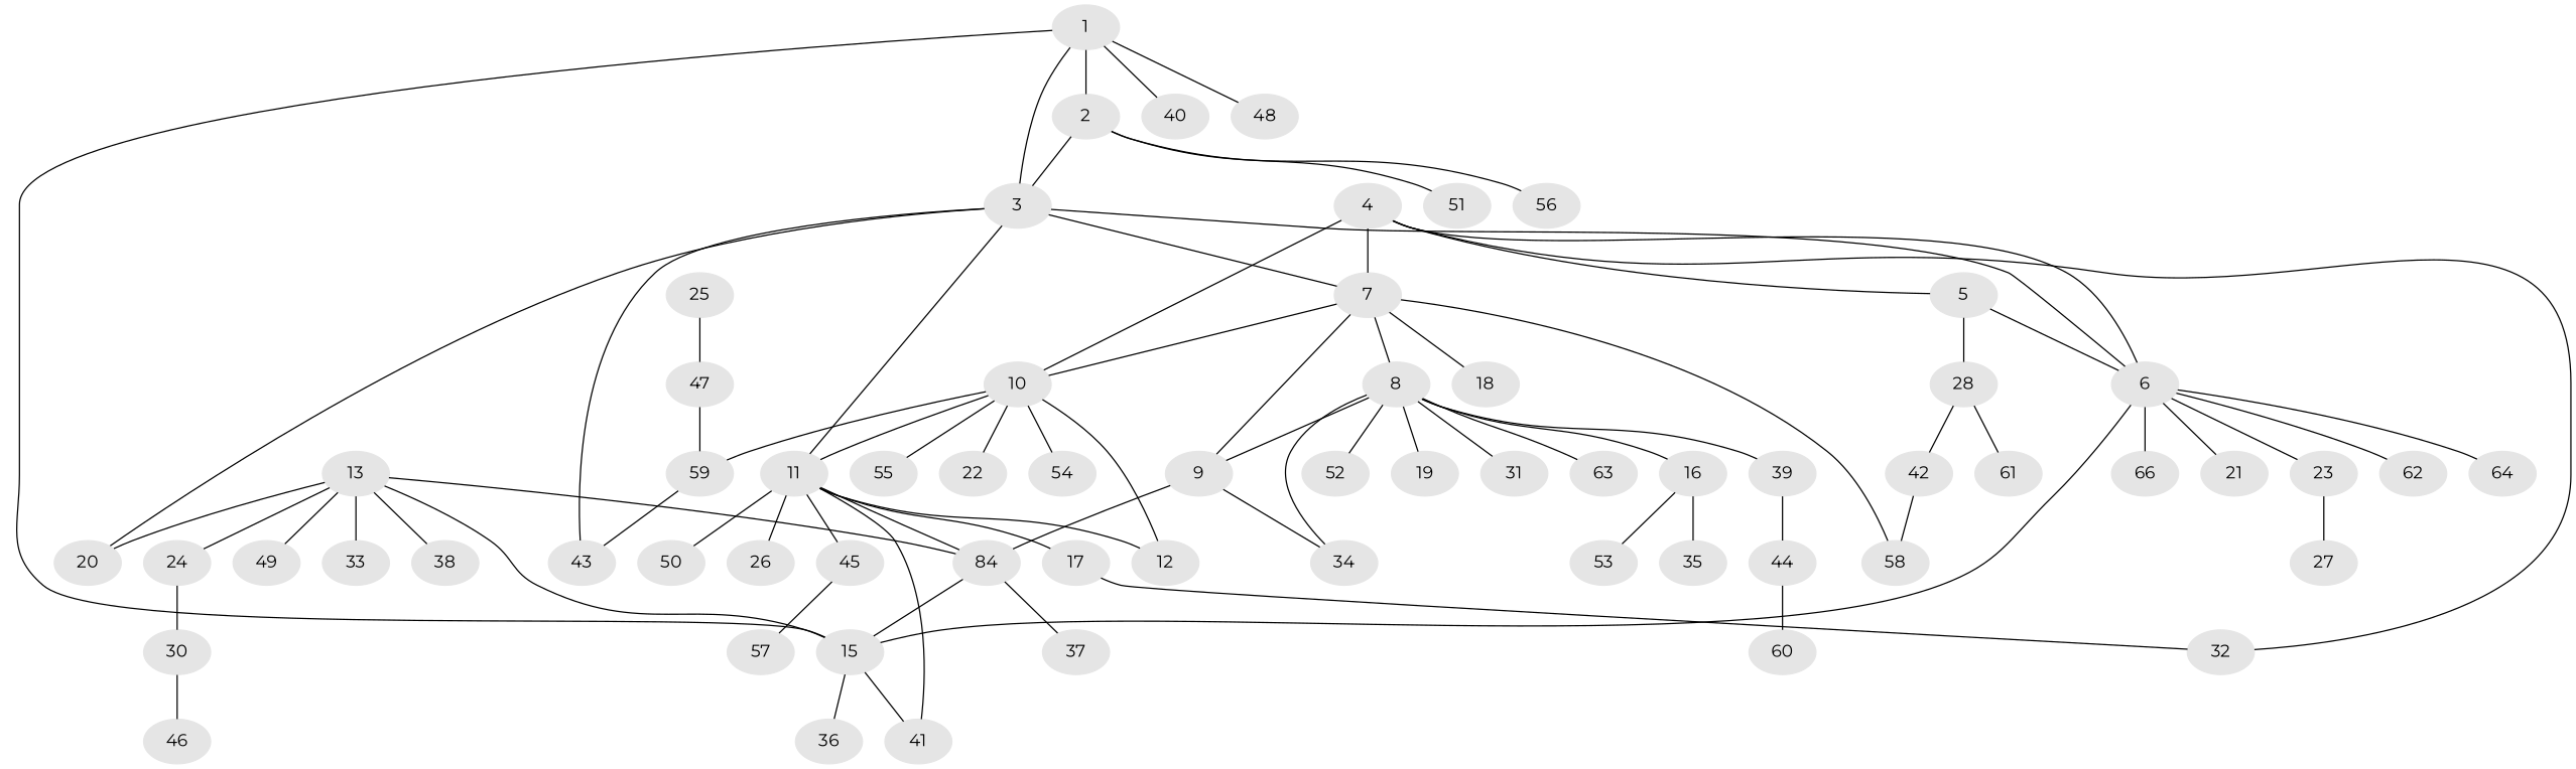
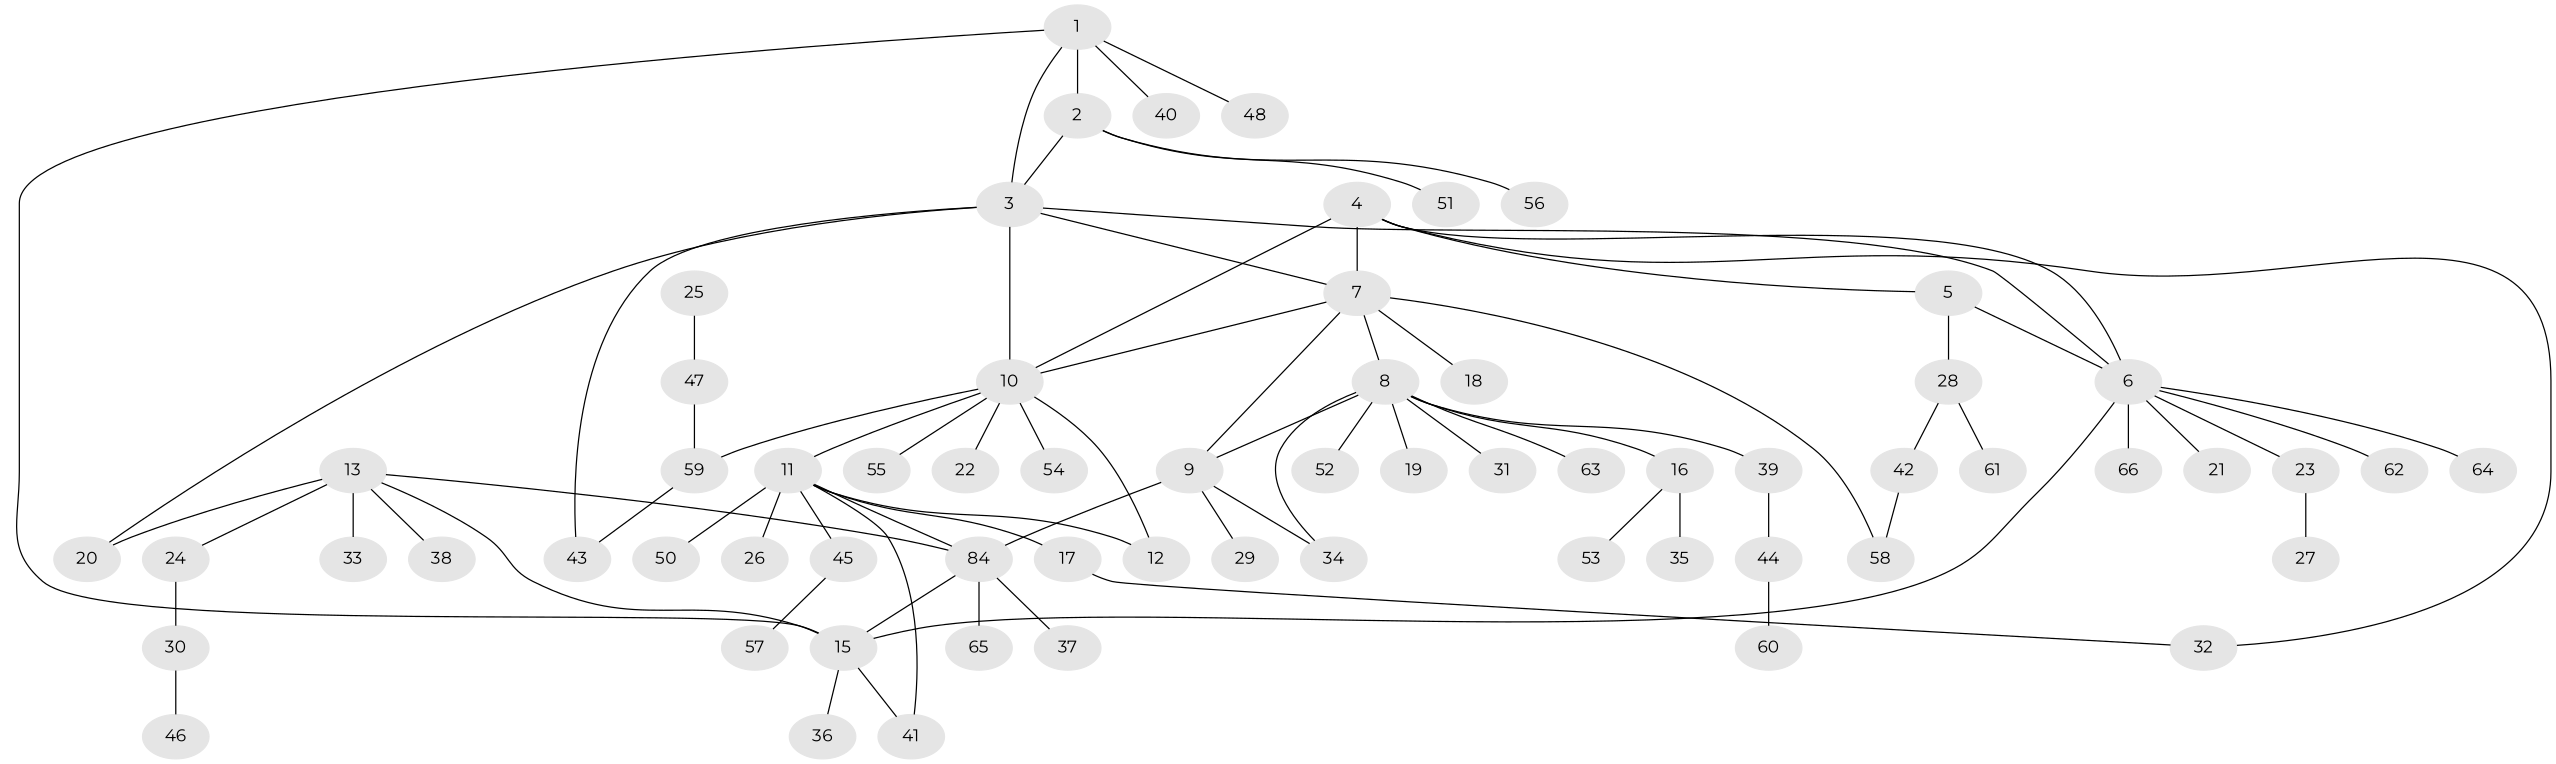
  graph {
    fontname=Montserrat
    node [color=gray90 fontname=Montserrat style=filled]
    edge [fontname=Montserrat]
    1
    2
    3
    15
    40
    48
    51
    56
    6
    7
    10
    20
    43
    41
    36
    21
    23
    62
    64
    66
    8
    9
    18
    58
    11
    12
    22
    54
    55
    59
    4
    5
    32
    28
    42
    61
    27
    16
    19
    31
    39
    52
    63
    34
    n45 [label=84]
+   29
    35
    53
    25
    47
    44
    37
+   65
    17
    26
    45
    50
    57
    13
    24
    33
    38
-   49
    30
    46
    60
    1 -- 2
    1 -- 3
    1 -- 15
    1 -- 40
    1 -- 48
    2 -- 3
    2 -- 51
    2 -- 56
    3 -- 6
    3 -- 7
-   3 -- 11
+   3 -- 10
    3 -- 20
    3 -- 43
    15 -- 41
    15 -- 36
    6 -- 15
    6 -- 21
    6 -- 23
    6 -- 62
    6 -- 64
    6 -- 66
    7 -- 10
    7 -- 8
    7 -- 9
    7 -- 18
    7 -- 58
    10 -- 11
    10 -- 12
    10 -- 22
    10 -- 54
    10 -- 55
    10 -- 59
    23 -- 27
    8 -- 9
    8 -- 16
    8 -- 19
    8 -- 31
    8 -- 39
    8 -- 52
    8 -- 63
    8 -- 34
    9 -- 34
    9 -- n45
+   9 -- 29
    11 -- 41
    11 -- 12
    11 -- n45
    11 -- 17
    11 -- 26
    11 -- 45
    11 -- 50
    59 -- 43
    4 -- 6
    4 -- 7
    4 -- 10
    4 -- 5
    4 -- 32
    5 -- 6
    5 -- 28
    28 -- 42
    28 -- 61
    42 -- 58
    16 -- 35
    16 -- 53
    39 -- 44
    n45 -- 15
    n45 -- 37
+   n45 -- 65
    25 -- 47
    47 -- 59
    44 -- 60
    17 -- 32
    45 -- 57
    13 -- 15
    13 -- 20
    13 -- n45
    13 -- 24
    13 -- 33
    13 -- 38
-   13 -- 49
    24 -- 30
    30 -- 46
  }
